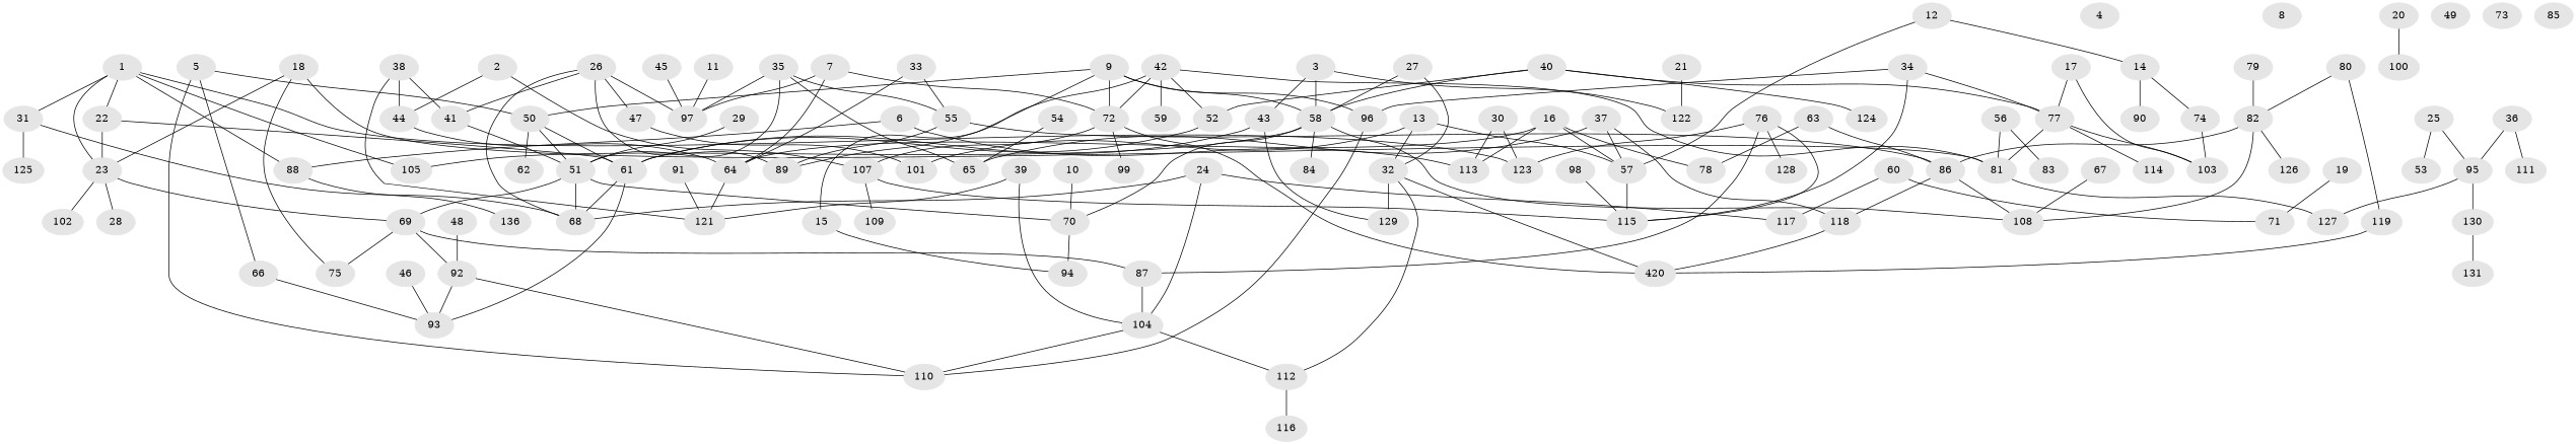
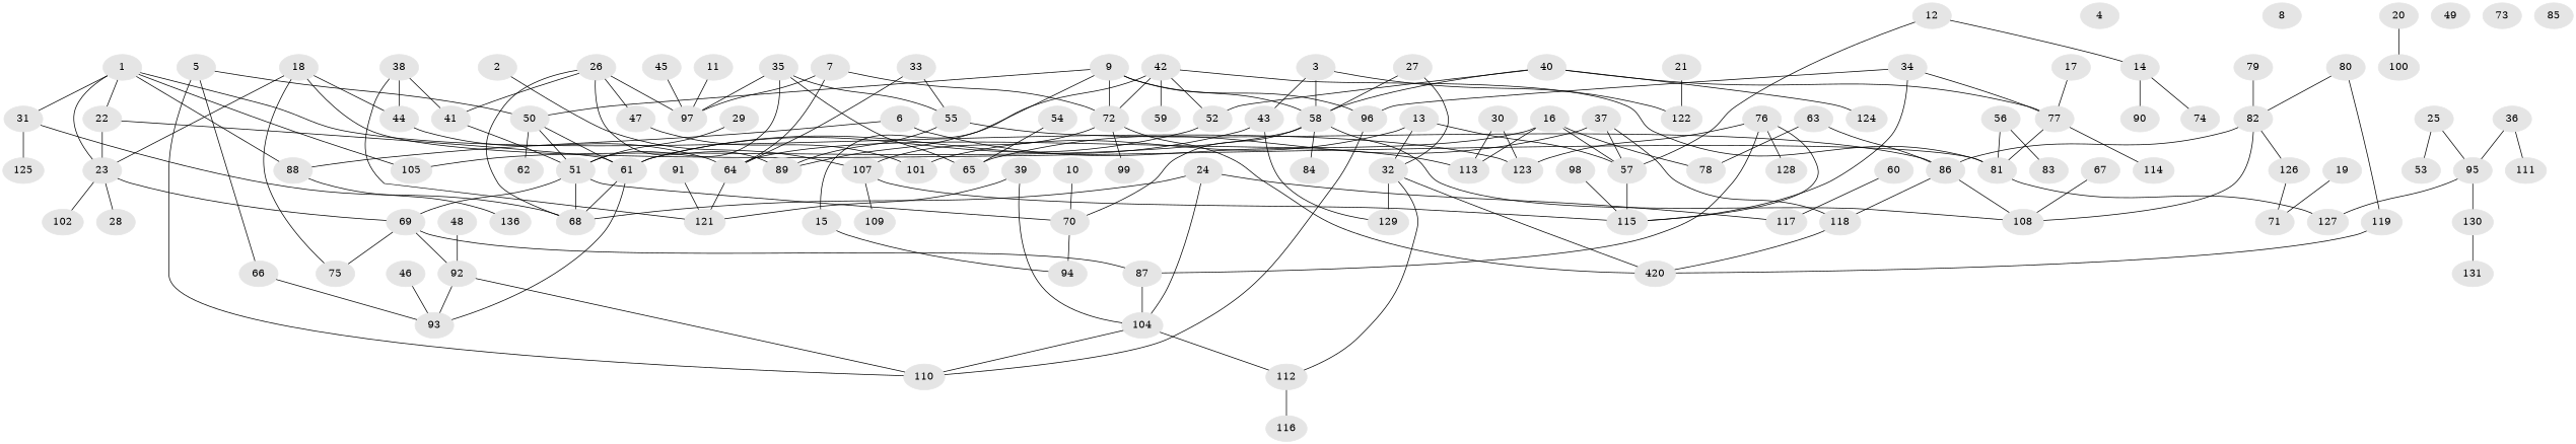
  graph {
    node [color=gray90 style=filled]
    1
    22
    23
    31
    88
    105
    123
    61
    28
    69
    102
    68
    125
    n14 [label=136]
    2
    44
    107
    64
    115
    109
    3
    43
    58
    122
    129
    70
    84
    108
    4
    5
    50
    66
    110
    51
    62
    93
    6
    113
    7
    72
    97
    121
    n43 [label=420]
    99
    8
    9
    15
    96
    94
    10
    11
    12
    14
    57
    74
    90
    13
    32
    101
    112
-   103
    16
    78
    17
    77
    81
    114
    18
    75
    127
    19
    71
    20
    100
    21
    92
    87
    24
    104
    117
    25
    53
    95
    130
    26
    41
    47
    89
    27
    29
    30
    116
    33
    55
    86
    34
    35
    65
    36
    111
    37
    118
    38
    39
    40
    52
    124
    42
    59
    45
    46
    48
    49
    54
    56
    83
    60
    63
    67
    73
    76
    128
    79
    82
    126
    80
    119
    85
    91
    131
    98
    1 -- 22
    1 -- 23
    1 -- 31
    1 -- 88
    1 -- 105
    1 -- 123
    22 -- 23
    22 -- 61
    23 -- 28
    23 -- 69
    23 -- 102
    31 -- 68
    31 -- 125
    88 -- n14
    61 -- 68
    61 -- 93
    69 -- 75
    69 -- 92
    69 -- 87
-   2 -- 44
+   18 -- 44
    2 -- 107
    44 -- 64
    107 -- 115
    107 -- 109
    64 -- 121
    3 -- 43
    3 -- 58
    3 -- 122
    43 -- 61
    43 -- 129
    58 -- 105
    58 -- 70
    58 -- 84
    58 -- 108
    70 -- 94
    5 -- 50
    5 -- 66
    5 -- 110
    50 -- 61
    50 -- 51
    50 -- 62
    66 -- 93
    51 -- 69
    51 -- 68
    51 -- 70
    6 -- 88
    6 -- 113
    7 -- 64
    7 -- 72
    7 -- 97
    72 -- 107
    72 -- n43
    72 -- 99
    9 -- 58
    9 -- 50
    9 -- 72
    9 -- 15
    9 -- 96
    15 -- 94
    96 -- 110
    10 -- 70
    11 -- 97
    12 -- 14
    12 -- 57
    14 -- 74
    14 -- 90
    57 -- 115
-   74 -- 103
    13 -- 57
    13 -- 32
    13 -- 101
    32 -- 129
    32 -- n43
    32 -- 112
    112 -- 116
    16 -- 64
    16 -- 113
    16 -- 57
    16 -- 78
-   17 -- 103
    17 -- 77
-   77 -- 103
    77 -- 81
    77 -- 114
    81 -- 127
    18 -- 23
    18 -- 81
    18 -- 75
    19 -- 71
    20 -- 100
    21 -- 122
    92 -- 110
    92 -- 93
    87 -- 104
    24 -- 68
    24 -- 104
    24 -- 117
    104 -- 110
    104 -- 112
    25 -- 53
    25 -- 95
    95 -- 127
    95 -- 130
    130 -- 131
    26 -- 68
    26 -- 97
    26 -- 41
    26 -- 47
    26 -- 89
    41 -- 51
    47 -- 101
    27 -- 58
    27 -- 32
    29 -- 51
    30 -- 123
    30 -- 113
    33 -- 64
    33 -- 55
    55 -- 89
    55 -- 86
    86 -- 108
    86 -- 118
    34 -- 115
    34 -- 96
    34 -- 77
    35 -- 51
    35 -- 97
    35 -- 55
    35 -- 65
    36 -- 95
    36 -- 111
    37 -- 57
    37 -- 65
    37 -- 118
    118 -- n43
    38 -- 44
    38 -- 121
    38 -- 41
    39 -- 121
    39 -- 104
    40 -- 58
    40 -- 77
    40 -- 52
    40 -- 124
    52 -- 61
    42 -- 72
    42 -- 81
    42 -- 89
    42 -- 52
    42 -- 59
    45 -- 97
    46 -- 93
    48 -- 92
    54 -- 65
    56 -- 81
    56 -- 83
-   60 -- 71
+   126 -- 71
    60 -- 117
    63 -- 78
    63 -- 86
    67 -- 108
    76 -- 123
    76 -- 115
    76 -- 87
    76 -- 128
    79 -- 82
    82 -- 108
    82 -- 86
    82 -- 126
    80 -- 82
    80 -- 119
    119 -- n43
    91 -- 121
    98 -- 115
  }
